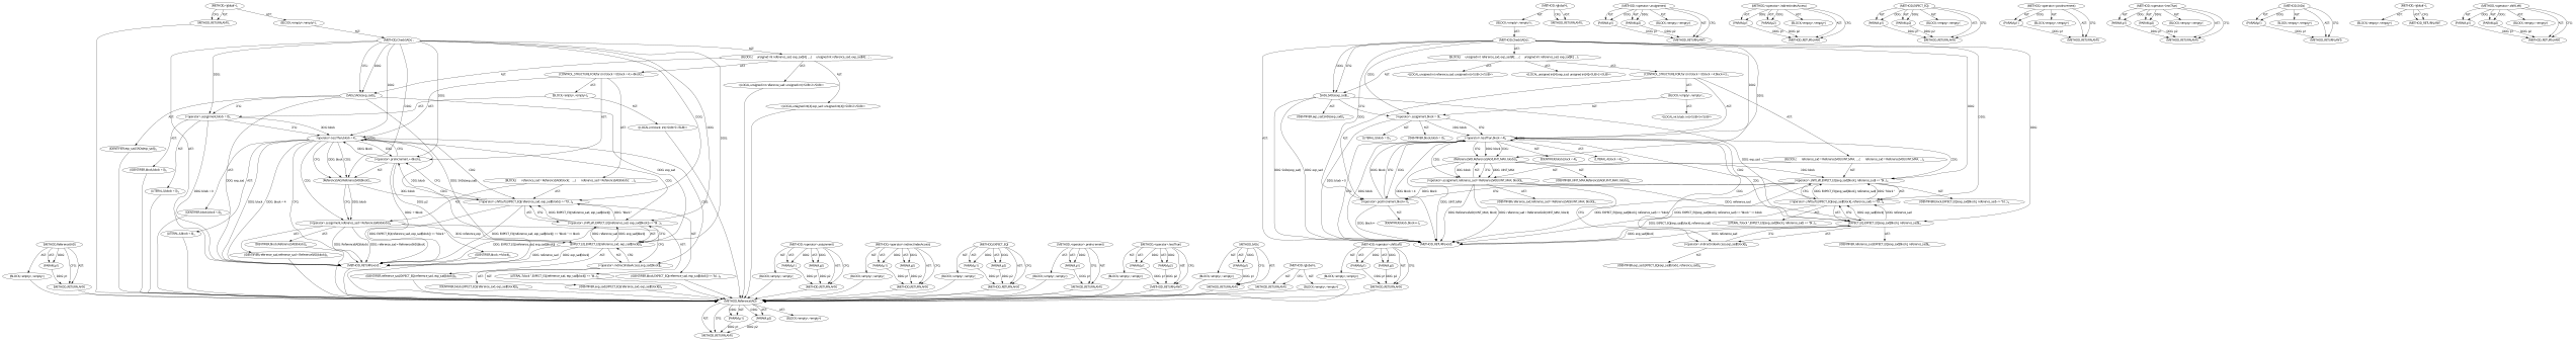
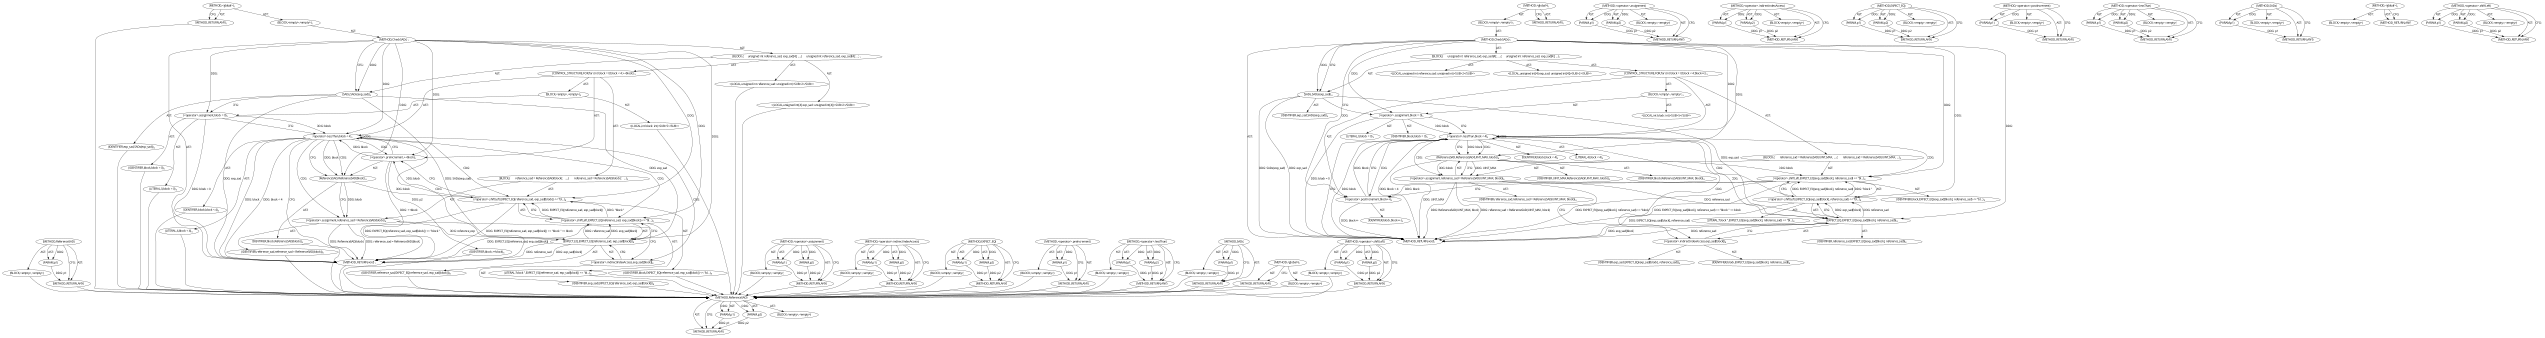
  digraph {
    fontname="Open Sans"
    node [fontname="Open Sans"]
    edge [fontname="Open Sans"]
    n1 [label=<(METHOD,ReferenceSAD)>]
    n2 [label=<(PARAM,p1)>]
    n3 [label=<(PARAM,p2)>]
    n4 [label=<(BLOCK,&lt;empty&gt;,&lt;empty&gt;)>]
    n5 [label=<(METHOD_RETURN,ANY)>]
    n6 [label=<(METHOD,&lt;global&gt;)<SUB>1</SUB>>]
    n7 [label=<(BLOCK,&lt;empty&gt;,&lt;empty&gt;)<SUB>1</SUB>>]
    n8 [label=<(METHOD_RETURN,ANY)<SUB>1</SUB>>]
    n9 [label=<(METHOD,CheckSADs)<SUB>1</SUB>>]
    n10 [label=<(BLOCK,{      unsigned int reference_sad, exp_sad[4]; ...,{      unsigned int reference_sad, exp_sad[4]; ...)<SUB>1</SUB>>]
    n11 [label=<(SADs,SADs(exp_sad))<SUB>4</SUB>>]
    n12 [label=<(&lt;operator&gt;.assignment,block = 0)<SUB>5</SUB>>]
    n13 [label=<(&lt;operator&gt;.lessThan,block &lt; 4)<SUB>5</SUB>>]
    n14 [label=<(&lt;operator&gt;.postIncrement,block++)<SUB>5</SUB>>]
    n15 [label=<(ReferenceSAD,ReferenceSAD(UINT_MAX, block))<SUB>6</SUB>>]
    n16 [label=<(&lt;operator&gt;.shiftLeft,EXPECT_EQ(exp_sad[block], reference_sad) &lt;&lt; &quot;bl...)<SUB>8</SUB>>]
    n17 [label=<(&lt;operator&gt;.shiftLeft,EXPECT_EQ(exp_sad[block], reference_sad) &lt;&lt; &quot;bl...)<SUB>8</SUB>>]
    n18 [label=<(EXPECT_EQ,EXPECT_EQ(exp_sad[block], reference_sad))<SUB>8</SUB>>]
    n19 [label=<(METHOD_RETURN,void)<SUB>1</SUB>>]
    n20 [label="<(LOCAL,unsigned int reference_sad: unsigned int)<SUB>2</SUB>>"]
    n21 [label="<(LOCAL,unsigned int[4] exp_sad: unsigned int[4])<SUB>2</SUB>>"]
    n22 [label=<(CONTROL_STRUCTURE,FOR,for (int block = 0;block &lt; 4;block++))<SUB>5</SUB>>]
    n23 [label=<(IDENTIFIER,exp_sad,SADs(exp_sad))<SUB>4</SUB>>]
    n24 [label=<(IDENTIFIER,block,block = 0)<SUB>5</SUB>>]
    n25 [label=<(LITERAL,0,block = 0)<SUB>5</SUB>>]
    n26 [label=<(IDENTIFIER,block,block &lt; 4)<SUB>5</SUB>>]
    n27 [label=<(LITERAL,4,block &lt; 4)<SUB>5</SUB>>]
    n28 [label=<(&lt;operator&gt;.assignment,reference_sad = ReferenceSAD(UINT_MAX, block))<SUB>6</SUB>>]
    n29 [label=<(&lt;operator&gt;.indirectIndexAccess,exp_sad[block])<SUB>8</SUB>>]
    n30 [label=<(IDENTIFIER,block,block++)<SUB>5</SUB>>]
    n31 [label=<(IDENTIFIER,UINT_MAX,ReferenceSAD(UINT_MAX, block))<SUB>6</SUB>>]
+   n32 [label=<(IDENTIFIER,block,ReferenceSAD(UINT_MAX, block))<SUB>6</SUB>>]
    n33 [label=<(IDENTIFIER,block,EXPECT_EQ(exp_sad[block], reference_sad) &lt;&lt; &quot;bl...)<SUB>8</SUB>>]
    n34 [label=<(LITERAL,&quot;block &quot;,EXPECT_EQ(exp_sad[block], reference_sad) &lt;&lt; &quot;bl...)<SUB>8</SUB>>]
    n35 [label=<(IDENTIFIER,reference_sad,EXPECT_EQ(exp_sad[block], reference_sad))<SUB>8</SUB>>]
    n36 [label=<(BLOCK,&lt;empty&gt;,&lt;empty&gt;)<SUB>5</SUB>>]
    n37 [label=<(BLOCK,{       reference_sad = ReferenceSAD(UINT_MAX, ...,{       reference_sad = ReferenceSAD(UINT_MAX, ...)<SUB>5</SUB>>]
    n38 [label="<(LOCAL,int block: int)<SUB>5</SUB>>"]
    n39 [label=<(IDENTIFIER,reference_sad,reference_sad = ReferenceSAD(UINT_MAX, block))<SUB>6</SUB>>]
    n40 [label=<(IDENTIFIER,exp_sad,EXPECT_EQ(exp_sad[block], reference_sad))<SUB>8</SUB>>]
+   n41 [label=<(IDENTIFIER,block,EXPECT_EQ(exp_sad[block], reference_sad))<SUB>8</SUB>>]
    n42 [label=<(METHOD,&lt;operator&gt;.assignment)>]
    n43 [label=<(PARAM,p1)>]
    n44 [label=<(PARAM,p2)>]
    n45 [label=<(BLOCK,&lt;empty&gt;,&lt;empty&gt;)>]
    n46 [label=<(METHOD_RETURN,ANY)>]
    n47 [label=<(METHOD,&lt;operator&gt;.indirectIndexAccess)>]
    n48 [label=<(PARAM,p1)>]
    n49 [label=<(PARAM,p2)>]
    n50 [label=<(BLOCK,&lt;empty&gt;,&lt;empty&gt;)>]
    n51 [label=<(METHOD_RETURN,ANY)>]
    n52 [label=<(METHOD,EXPECT_EQ)>]
    n53 [label=<(PARAM,p1)>]
    n54 [label=<(PARAM,p2)>]
    n55 [label=<(BLOCK,&lt;empty&gt;,&lt;empty&gt;)>]
    n56 [label=<(METHOD_RETURN,ANY)>]
    n57 [label=<(METHOD,&lt;operator&gt;.postIncrement)>]
    n58 [label=<(PARAM,p1)>]
    n59 [label=<(BLOCK,&lt;empty&gt;,&lt;empty&gt;)>]
    n60 [label=<(METHOD_RETURN,ANY)>]
    n61 [label=<(METHOD,&lt;operator&gt;.lessThan)>]
    n62 [label=<(PARAM,p1)>]
    n63 [label=<(PARAM,p2)>]
    n64 [label=<(BLOCK,&lt;empty&gt;,&lt;empty&gt;)>]
    n65 [label=<(METHOD_RETURN,ANY)>]
    n66 [label=<(METHOD,SADs)>]
    n67 [label=<(PARAM,p1)>]
    n68 [label=<(BLOCK,&lt;empty&gt;,&lt;empty&gt;)>]
    n69 [label=<(METHOD_RETURN,ANY)>]
    n70 [label=<(METHOD,&lt;global&gt;)<SUB>1</SUB>>]
    n71 [label=<(BLOCK,&lt;empty&gt;,&lt;empty&gt;)>]
    n72 [label=<(METHOD_RETURN,ANY)>]
    n73 [label=<(METHOD,&lt;operator&gt;.shiftLeft)>]
    n74 [label=<(PARAM,p1)>]
    n75 [label=<(PARAM,p2)>]
    n76 [label=<(BLOCK,&lt;empty&gt;,&lt;empty&gt;)>]
    n77 [label=<(METHOD_RETURN,ANY)>]
    n78 [label=<(METHOD,ReferenceSAD)>]
    n79 [label=<(PARAM,p1)>]
    n80 [label=<(BLOCK,&lt;empty&gt;,&lt;empty&gt;)>]
    n81 [label=<(METHOD_RETURN,ANY)>]
    n82 [label=<(METHOD,&lt;global&gt;)<SUB>1</SUB>>]
    n83 [label=<(BLOCK,&lt;empty&gt;,&lt;empty&gt;)<SUB>1</SUB>>]
    n84 [label=<(METHOD_RETURN,ANY)<SUB>1</SUB>>]
    n85 [label=<(METHOD,CheckSADs)<SUB>1</SUB>>]
    n86 [label=<(BLOCK,{      unsigned int reference_sad, exp_sad[4]; ...,{      unsigned int reference_sad, exp_sad[4]; ...)<SUB>1</SUB>>]
    n87 [label=<(SADs,SADs(exp_sad))<SUB>4</SUB>>]
    n88 [label=<(&lt;operator&gt;.assignment,block = 0)<SUB>5</SUB>>]
    n89 [label=<(&lt;operator&gt;.lessThan,block &lt; 4)<SUB>5</SUB>>]
    n90 [label=<(&lt;operator&gt;.preIncrement,++block)<SUB>5</SUB>>]
    n91 [label=<(ReferenceSAD,ReferenceSAD(block))<SUB>6</SUB>>]
    n92 [label=<(&lt;operator&gt;.shiftLeft,EXPECT_EQ(reference_sad, exp_sad[block]) &lt;&lt; &quot;bl...)<SUB>8</SUB>>]
    n93 [label=<(&lt;operator&gt;.shiftLeft,EXPECT_EQ(reference_sad, exp_sad[block]) &lt;&lt; &quot;bl...)<SUB>8</SUB>>]
    n94 [label=<(EXPECT_EQ,EXPECT_EQ(reference_sad, exp_sad[block]))<SUB>8</SUB>>]
    n95 [label=<(METHOD_RETURN,void)<SUB>1</SUB>>]
    n96 [label="<(LOCAL,unsigned int reference_sad: unsigned int)<SUB>2</SUB>>"]
    n97 [label="<(LOCAL,unsigned int[4] exp_sad: unsigned int[4])<SUB>2</SUB>>"]
    n98 [label=<(CONTROL_STRUCTURE,FOR,for (int block = 0;block &lt; 4;++block))<SUB>5</SUB>>]
    n99 [label=<(IDENTIFIER,exp_sad,SADs(exp_sad))<SUB>4</SUB>>]
    n100 [label=<(IDENTIFIER,block,block = 0)<SUB>5</SUB>>]
    n101 [label=<(LITERAL,0,block = 0)<SUB>5</SUB>>]
    n102 [label=<(IDENTIFIER,block,block &lt; 4)<SUB>5</SUB>>]
    n103 [label=<(LITERAL,4,block &lt; 4)<SUB>5</SUB>>]
    n104 [label=<(&lt;operator&gt;.assignment,reference_sad = ReferenceSAD(block))<SUB>6</SUB>>]
    n105 [label=<(&lt;operator&gt;.indirectIndexAccess,exp_sad[block])<SUB>8</SUB>>]
    n106 [label=<(IDENTIFIER,block,++block)<SUB>5</SUB>>]
    n107 [label=<(IDENTIFIER,block,ReferenceSAD(block))<SUB>6</SUB>>]
    n108 [label=<(IDENTIFIER,block,EXPECT_EQ(reference_sad, exp_sad[block]) &lt;&lt; &quot;bl...)<SUB>8</SUB>>]
    n109 [label=<(LITERAL,&quot;block &quot;,EXPECT_EQ(reference_sad, exp_sad[block]) &lt;&lt; &quot;bl...)<SUB>8</SUB>>]
    n110 [label=<(IDENTIFIER,reference_sad,EXPECT_EQ(reference_sad, exp_sad[block]))<SUB>8</SUB>>]
    n111 [label=<(BLOCK,&lt;empty&gt;,&lt;empty&gt;)<SUB>5</SUB>>]
    n112 [label=<(BLOCK,{       reference_sad = ReferenceSAD(block);   ...,{       reference_sad = ReferenceSAD(block);   ...)<SUB>5</SUB>>]
    n113 [label="<(LOCAL,int block: int)<SUB>5</SUB>>"]
    n114 [label=<(IDENTIFIER,reference_sad,reference_sad = ReferenceSAD(block))<SUB>6</SUB>>]
    n115 [label=<(IDENTIFIER,exp_sad,EXPECT_EQ(reference_sad, exp_sad[block]))<SUB>8</SUB>>]
-   n116 [label=<(IDENTIFIER,block,EXPECT_EQ(reference_sad, exp_sad[block]))<SUB>8</SUB>>]
    n117 [label=<(METHOD,&lt;operator&gt;.assignment)>]
    n118 [label=<(PARAM,p1)>]
    n119 [label=<(PARAM,p2)>]
    n120 [label=<(BLOCK,&lt;empty&gt;,&lt;empty&gt;)>]
    n121 [label=<(METHOD_RETURN,ANY)>]
    n122 [label=<(METHOD,&lt;operator&gt;.indirectIndexAccess)>]
    n123 [label=<(PARAM,p1)>]
    n124 [label=<(PARAM,p2)>]
    n125 [label=<(BLOCK,&lt;empty&gt;,&lt;empty&gt;)>]
    n126 [label=<(METHOD_RETURN,ANY)>]
    n127 [label=<(METHOD,EXPECT_EQ)>]
    n128 [label=<(PARAM,p1)>]
    n129 [label=<(PARAM,p2)>]
    n130 [label=<(BLOCK,&lt;empty&gt;,&lt;empty&gt;)>]
    n131 [label=<(METHOD_RETURN,ANY)>]
    n132 [label=<(METHOD,&lt;operator&gt;.preIncrement)>]
    n133 [label=<(PARAM,p1)>]
    n134 [label=<(BLOCK,&lt;empty&gt;,&lt;empty&gt;)>]
    n135 [label=<(METHOD_RETURN,ANY)>]
    n136 [label=<(METHOD,&lt;operator&gt;.lessThan)>]
    n137 [label=<(PARAM,p1)>]
    n138 [label=<(PARAM,p2)>]
    n139 [label=<(BLOCK,&lt;empty&gt;,&lt;empty&gt;)>]
    n140 [label=<(METHOD_RETURN,ANY)>]
    n141 [label=<(METHOD,SADs)>]
    n142 [label=<(PARAM,p1)>]
    n143 [label=<(BLOCK,&lt;empty&gt;,&lt;empty&gt;)>]
    n144 [label=<(METHOD_RETURN,ANY)>]
    n145 [label=<(METHOD,&lt;global&gt;)<SUB>1</SUB>>]
    n146 [label=<(BLOCK,&lt;empty&gt;,&lt;empty&gt;)>]
    n147 [label=<(METHOD_RETURN,ANY)>]
    n148 [label=<(METHOD,&lt;operator&gt;.shiftLeft)>]
    n149 [label=<(PARAM,p1)>]
    n150 [label=<(PARAM,p2)>]
    n151 [label=<(BLOCK,&lt;empty&gt;,&lt;empty&gt;)>]
    n152 [label=<(METHOD_RETURN,ANY)>]
    n1 -> n2 [label="AST: "]
    n1 -> n2 [label="DDG: "]
    n1 -> n3 [label="AST: "]
    n1 -> n3 [label="DDG: "]
    n1 -> n4 [label="AST: "]
    n1 -> n5 [label="AST: "]
    n1 -> n5 [label="CFG: "]
    n2 -> n5 [label="DDG: p1"]
    n3 -> n5 [label="DDG: p2"]
    n6 -> n7 [label="AST: "]
    n6 -> n8 [label="AST: "]
    n6 -> n8 [label="CFG: "]
    n7 -> n9 [label="AST: "]
    n9 -> n10 [label="AST: "]
    n9 -> n11 [label="CFG: "]
    n9 -> n11 [label="DDG: "]
    n9 -> n12 [label="DDG: "]
    n9 -> n13 [label="DDG: "]
    n9 -> n14 [label="DDG: "]
    n9 -> n15 [label="DDG: "]
    n9 -> n16 [label="DDG: "]
    n9 -> n17 [label="DDG: "]
    n9 -> n18 [label="DDG: "]
    n9 -> n19 [label="AST: "]
    n10 -> n11 [label="AST: "]
    n10 -> n20 [label="AST: "]
    n10 -> n21 [label="AST: "]
    n10 -> n22 [label="AST: "]
    n11 -> n12 [label="CFG: "]
    n11 -> n18 [label="DDG: exp_sad"]
    n11 -> n19 [label="DDG: exp_sad"]
    n11 -> n19 [label="DDG: SADs(exp_sad)"]
    n11 -> n23 [label="AST: "]
    n12 -> n13 [label="CFG: "]
    n12 -> n13 [label="DDG: block"]
    n12 -> n19 [label="DDG: block = 0"]
    n12 -> n24 [label="AST: "]
    n12 -> n25 [label="AST: "]
    n13 -> n13 [label="CDG: "]
    n13 -> n14 [label="CDG: "]
    n13 -> n15 [label="CFG: "]
    n13 -> n15 [label="DDG: block"]
    n13 -> n15 [label="CDG: "]
    n13 -> n16 [label="CDG: "]
    n13 -> n17 [label="CDG: "]
    n13 -> n18 [label="CDG: "]
    n13 -> n19 [label="CFG: "]
    n13 -> n19 [label="DDG: block"]
    n13 -> n19 [label="DDG: block &lt; 4"]
    n13 -> n26 [label="AST: "]
    n13 -> n27 [label="AST: "]
    n13 -> n28 [label="CDG: "]
    n13 -> n29 [label="CDG: "]
    n14 -> n13 [label="CFG: "]
    n14 -> n13 [label="DDG: block"]
    n14 -> n19 [label="DDG: block++"]
    n14 -> n30 [label="AST: "]
    n15 -> n16 [label="DDG: block"]
    n15 -> n19 [label="DDG: UINT_MAX"]
    n15 -> n28 [label="CFG: "]
    n15 -> n28 [label="DDG: UINT_MAX"]
    n15 -> n28 [label="DDG: block"]
    n15 -> n31 [label="AST: "]
+   n15 -> n32 [label="AST: "]
    n16 -> n14 [label="CFG: "]
    n16 -> n14 [label="DDG: block"]
    n16 -> n17 [label="AST: "]
    n16 -> n19 [label="DDG: EXPECT_EQ(exp_sad[block], reference_sad) &lt;&lt; &quot;block &quot;"]
    n16 -> n19 [label="DDG: EXPECT_EQ(exp_sad[block], reference_sad) &lt;&lt; &quot;block &quot; &lt;&lt; block"]
    n16 -> n33 [label="AST: "]
    n17 -> n16 [label="CFG: "]
    n17 -> n16 [label="DDG: EXPECT_EQ(exp_sad[block], reference_sad)"]
    n17 -> n16 [label="DDG: &quot;block &quot;"]
    n17 -> n18 [label="AST: "]
    n17 -> n19 [label="DDG: EXPECT_EQ(exp_sad[block], reference_sad)"]
    n17 -> n34 [label="AST: "]
    n18 -> n17 [label="CFG: "]
    n18 -> n17 [label="DDG: exp_sad[block]"]
    n18 -> n17 [label="DDG: reference_sad"]
    n18 -> n19 [label="DDG: exp_sad[block]"]
    n18 -> n19 [label="DDG: reference_sad"]
    n18 -> n29 [label="AST: "]
    n18 -> n35 [label="AST: "]
    n22 -> n13 [label="AST: "]
    n22 -> n14 [label="AST: "]
    n22 -> n36 [label="AST: "]
    n22 -> n37 [label="AST: "]
    n28 -> n15 [label="AST: "]
    n28 -> n18 [label="DDG: reference_sad"]
    n28 -> n19 [label="DDG: ReferenceSAD(UINT_MAX, block)"]
    n28 -> n19 [label="DDG: reference_sad = ReferenceSAD(UINT_MAX, block)"]
    n28 -> n29 [label="CFG: "]
    n28 -> n39 [label="AST: "]
    n29 -> n18 [label="CFG: "]
    n29 -> n40 [label="AST: "]
+   n29 -> n41 [label="AST: "]
    n36 -> n12 [label="AST: "]
    n36 -> n38 [label="AST: "]
    n37 -> n16 [label="AST: "]
    n37 -> n28 [label="AST: "]
    n42 -> n43 [label="AST: "]
    n42 -> n43 [label="DDG: "]
    n42 -> n44 [label="AST: "]
    n42 -> n44 [label="DDG: "]
    n42 -> n45 [label="AST: "]
    n42 -> n46 [label="AST: "]
    n42 -> n46 [label="CFG: "]
    n43 -> n46 [label="DDG: p1"]
    n44 -> n46 [label="DDG: p2"]
    n47 -> n48 [label="AST: "]
    n47 -> n48 [label="DDG: "]
    n47 -> n49 [label="AST: "]
    n47 -> n49 [label="DDG: "]
    n47 -> n50 [label="AST: "]
    n47 -> n51 [label="AST: "]
    n47 -> n51 [label="CFG: "]
    n48 -> n51 [label="DDG: p1"]
    n49 -> n51 [label="DDG: p2"]
    n52 -> n53 [label="AST: "]
    n52 -> n53 [label="DDG: "]
    n52 -> n54 [label="AST: "]
    n52 -> n54 [label="DDG: "]
    n52 -> n55 [label="AST: "]
    n52 -> n56 [label="AST: "]
    n52 -> n56 [label="CFG: "]
    n53 -> n56 [label="DDG: p1"]
    n54 -> n56 [label="DDG: p2"]
    n57 -> n58 [label="AST: "]
    n57 -> n58 [label="DDG: "]
    n57 -> n59 [label="AST: "]
    n57 -> n60 [label="AST: "]
    n57 -> n60 [label="CFG: "]
    n58 -> n60 [label="DDG: p1"]
    n61 -> n62 [label="AST: "]
    n61 -> n62 [label="DDG: "]
    n61 -> n63 [label="AST: "]
    n61 -> n63 [label="DDG: "]
    n61 -> n64 [label="AST: "]
    n61 -> n65 [label="AST: "]
    n61 -> n65 [label="CFG: "]
    n62 -> n65 [label="DDG: p1"]
    n63 -> n65 [label="DDG: p2"]
    n66 -> n67 [label="AST: "]
    n66 -> n67 [label="DDG: "]
    n66 -> n68 [label="AST: "]
    n66 -> n69 [label="AST: "]
    n66 -> n69 [label="CFG: "]
    n67 -> n69 [label="DDG: p1"]
    n70 -> n71 [label="AST: "]
    n70 -> n72 [label="AST: "]
    n70 -> n72 [label="CFG: "]
    n73 -> n74 [label="AST: "]
    n73 -> n74 [label="DDG: "]
    n73 -> n75 [label="AST: "]
    n73 -> n75 [label="DDG: "]
    n73 -> n76 [label="AST: "]
    n73 -> n77 [label="AST: "]
    n73 -> n77 [label="CFG: "]
    n74 -> n77 [label="DDG: p1"]
    n75 -> n77 [label="DDG: p2"]
    n78 -> n79 [label="AST: "]
    n78 -> n79 [label="DDG: "]
    n78 -> n80 [label="AST: "]
    n78 -> n81 [label="AST: "]
    n78 -> n81 [label="CFG: "]
    n79 -> n81 [label="DDG: p1"]
    n80 -> n1
    n81 -> n1
    n82 -> n83 [label="AST: "]
    n82 -> n84 [label="AST: "]
    n82 -> n84 [label="CFG: "]
    n83 -> n85 [label="AST: "]
    n84 -> n1
    n85 -> n86 [label="AST: "]
    n85 -> n87 [label="CFG: "]
    n85 -> n87 [label="DDG: "]
    n85 -> n88 [label="DDG: "]
    n85 -> n89 [label="DDG: "]
    n85 -> n90 [label="DDG: "]
    n85 -> n91 [label="DDG: "]
    n85 -> n92 [label="DDG: "]
    n85 -> n93 [label="DDG: "]
    n85 -> n94 [label="DDG: "]
    n85 -> n95 [label="AST: "]
    n86 -> n87 [label="AST: "]
    n86 -> n96 [label="AST: "]
    n86 -> n97 [label="AST: "]
    n86 -> n98 [label="AST: "]
    n87 -> n88 [label="CFG: "]
    n87 -> n94 [label="DDG: exp_sad"]
    n87 -> n95 [label="DDG: exp_sad"]
    n87 -> n95 [label="DDG: SADs(exp_sad)"]
    n87 -> n99 [label="AST: "]
    n88 -> n89 [label="CFG: "]
    n88 -> n89 [label="DDG: block"]
    n88 -> n95 [label="DDG: block = 0"]
    n88 -> n100 [label="AST: "]
    n88 -> n101 [label="AST: "]
    n89 -> n89 [label="CDG: "]
    n89 -> n90 [label="CDG: "]
    n89 -> n91 [label="CFG: "]
    n89 -> n91 [label="DDG: block"]
    n89 -> n91 [label="CDG: "]
    n89 -> n92 [label="CDG: "]
    n89 -> n93 [label="CDG: "]
    n89 -> n94 [label="CDG: "]
    n89 -> n95 [label="CFG: "]
    n89 -> n95 [label="DDG: block"]
    n89 -> n95 [label="DDG: block &lt; 4"]
    n89 -> n102 [label="AST: "]
    n89 -> n103 [label="AST: "]
    n89 -> n104 [label="CDG: "]
    n89 -> n105 [label="CDG: "]
    n90 -> n89 [label="CFG: "]
    n90 -> n89 [label="DDG: block"]
    n90 -> n91 [label="AST: "]
    n90 -> n95 [label="DDG: ++block"]
    n90 -> n106 [label="DDG: p2"]
    n91 -> n92 [label="DDG: block"]
    n91 -> n104 [label="CFG: "]
    n91 -> n104 [label="DDG: block"]
-   n104 -> n107 [label="AST: "]
+   n91 -> n107 [label="AST: "]
    n92 -> n90 [label="CFG: "]
    n92 -> n90 [label="DDG: block"]
    n92 -> n93 [label="AST: "]
    n92 -> n95 [label="DDG: EXPECT_EQ(reference_sad, exp_sad[block]) &lt;&lt; &quot;block &quot;"]
    n92 -> n95 [label="DDG: EXPECT_EQ(reference_sad, exp_sad[block]) &lt;&lt; &quot;block &quot; &lt;&lt; block"]
    n92 -> n108 [label="AST: "]
    n93 -> n92 [label="CFG: "]
    n93 -> n92 [label="DDG: EXPECT_EQ(reference_sad, exp_sad[block])"]
    n93 -> n92 [label="DDG: &quot;block &quot;"]
    n93 -> n94 [label="AST: "]
    n93 -> n95 [label="DDG: EXPECT_EQ(reference_sad, exp_sad[block])"]
    n93 -> n109 [label="AST: "]
    n94 -> n93 [label="CFG: "]
    n94 -> n93 [label="DDG: reference_sad"]
    n94 -> n93 [label="DDG: exp_sad[block]"]
    n94 -> n95 [label="DDG: reference_sad"]
    n94 -> n95 [label="DDG: exp_sad[block]"]
    n94 -> n105 [label="AST: "]
    n94 -> n110 [label="AST: "]
    n95 -> n1
    n96 -> n1
    n97 -> n1
    n98 -> n89 [label="AST: "]
    n98 -> n90 [label="AST: "]
    n98 -> n111 [label="AST: "]
    n98 -> n112 [label="AST: "]
    n99 -> n1
    n100 -> n1
    n101 -> n1
    n102 -> n1
    n103 -> n1
    n104 -> n94 [label="DDG: reference_exp"]
    n104 -> n95 [label="DDG: ReferenceSAD(block)"]
    n104 -> n95 [label="DDG: reference_sad = ReferenceSAD(block)"]
    n104 -> n105 [label="CFG: "]
    n104 -> n114 [label="AST: "]
    n105 -> n94 [label="CFG: "]
    n105 -> n115 [label="AST: "]
-   n105 -> n116 [label="AST: "]
    n106 -> n1
    n107 -> n1
    n108 -> n1
    n109 -> n1
    n110 -> n1
    n111 -> n88 [label="AST: "]
    n111 -> n113 [label="AST: "]
    n112 -> n92 [label="AST: "]
    n112 -> n104 [label="AST: "]
    n113 -> n1
    n114 -> n1
    n115 -> n1
-   n116 -> n1
    n117 -> n118 [label="AST: "]
    n117 -> n118 [label="DDG: "]
    n117 -> n119 [label="AST: "]
    n117 -> n119 [label="DDG: "]
    n117 -> n120 [label="AST: "]
    n117 -> n121 [label="AST: "]
    n117 -> n121 [label="CFG: "]
    n118 -> n121 [label="DDG: p1"]
    n119 -> n121 [label="DDG: p2"]
    n120 -> n1
    n121 -> n1
    n122 -> n123 [label="AST: "]
    n122 -> n123 [label="DDG: "]
    n122 -> n124 [label="AST: "]
    n122 -> n124 [label="DDG: "]
    n122 -> n125 [label="AST: "]
    n122 -> n126 [label="AST: "]
    n122 -> n126 [label="CFG: "]
    n123 -> n126 [label="DDG: p1"]
    n124 -> n126 [label="DDG: p2"]
    n125 -> n1
    n126 -> n1
    n127 -> n128 [label="AST: "]
    n127 -> n128 [label="DDG: "]
    n127 -> n129 [label="AST: "]
    n127 -> n129 [label="DDG: "]
    n127 -> n130 [label="AST: "]
    n127 -> n131 [label="AST: "]
    n127 -> n131 [label="CFG: "]
    n128 -> n131 [label="DDG: p1"]
    n129 -> n131 [label="DDG: p2"]
    n130 -> n1
    n131 -> n1
    n132 -> n133 [label="AST: "]
    n132 -> n133 [label="DDG: "]
    n132 -> n134 [label="AST: "]
    n132 -> n135 [label="AST: "]
    n132 -> n135 [label="CFG: "]
    n133 -> n135 [label="DDG: p1"]
    n134 -> n1
    n135 -> n1
    n136 -> n137 [label="AST: "]
    n136 -> n137 [label="DDG: "]
    n136 -> n138 [label="AST: "]
    n136 -> n138 [label="DDG: "]
    n136 -> n139 [label="AST: "]
    n136 -> n140 [label="AST: "]
    n136 -> n140 [label="CFG: "]
    n137 -> n140 [label="DDG: p1"]
    n138 -> n140 [label="DDG: p2"]
    n139 -> n1
    n140 -> n1
    n141 -> n142 [label="AST: "]
    n141 -> n142 [label="DDG: "]
    n141 -> n143 [label="AST: "]
    n141 -> n144 [label="AST: "]
    n141 -> n144 [label="CFG: "]
    n142 -> n144 [label="DDG: p1"]
    n143 -> n1
    n144 -> n1
    n145 -> n146 [label="AST: "]
    n145 -> n147 [label="AST: "]
    n145 -> n147 [label="CFG: "]
    n146 -> n1
    n147 -> n1
    n148 -> n149 [label="AST: "]
    n148 -> n149 [label="DDG: "]
    n148 -> n150 [label="AST: "]
    n148 -> n150 [label="DDG: "]
    n148 -> n151 [label="AST: "]
    n148 -> n152 [label="AST: "]
    n148 -> n152 [label="CFG: "]
    n149 -> n152 [label="DDG: p1"]
    n150 -> n152 [label="DDG: p2"]
    n151 -> n1
    n152 -> n1
  }
